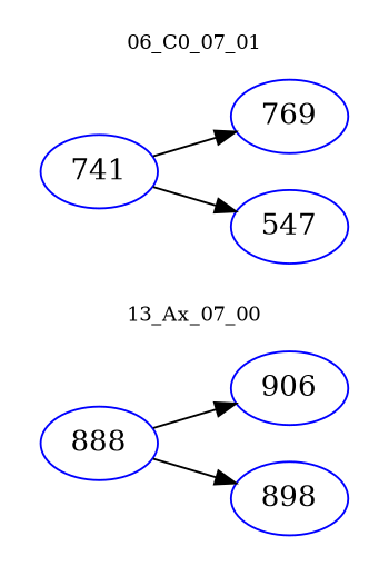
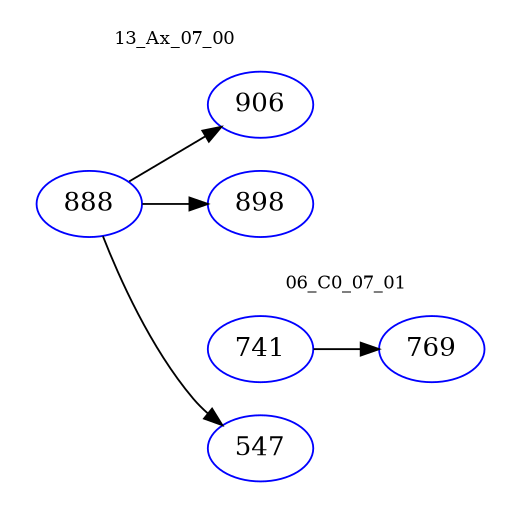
  digraph {
    rankdir=LR
    node [color=blue]
    edge [color=black]
    n1 [label=888]
    n2 [label=898]
    n3 [label=906]
    n4 [label=741]
    n5 [label=547]
    n6 [label=769]
    subgraph cluster_1 {
      color=white
      fontsize=10
      label="13_Ax_07_00"
      n1
      n2
      n3
    }
    subgraph cluster_2 {
      color=white
      fontsize=10
      label="06_C0_07_01"
      n4
      n5
      n6
    }
    n1 -> n2
    n1 -> n3
-   n4 -> n5
+   n1 -> n5
    n4 -> n6
  }
